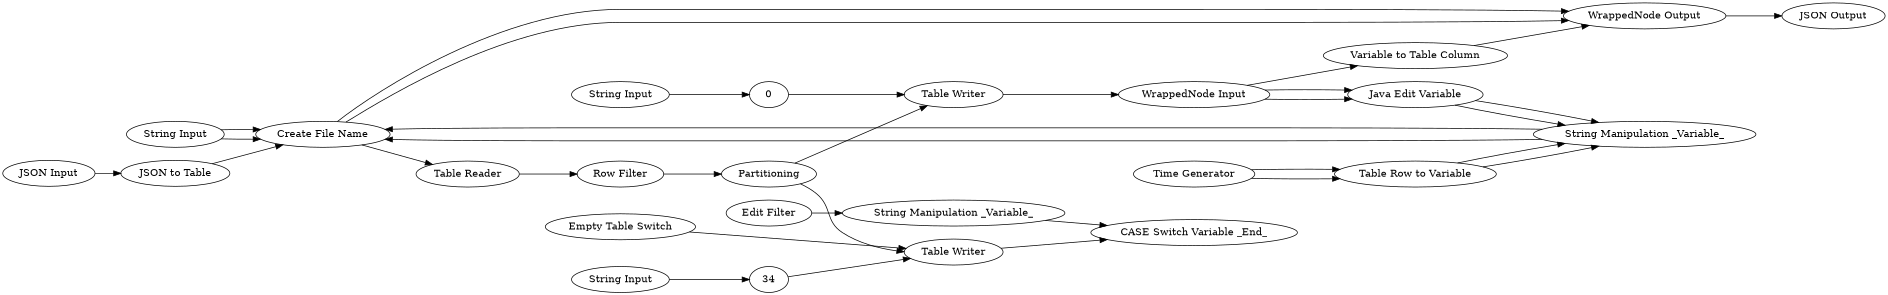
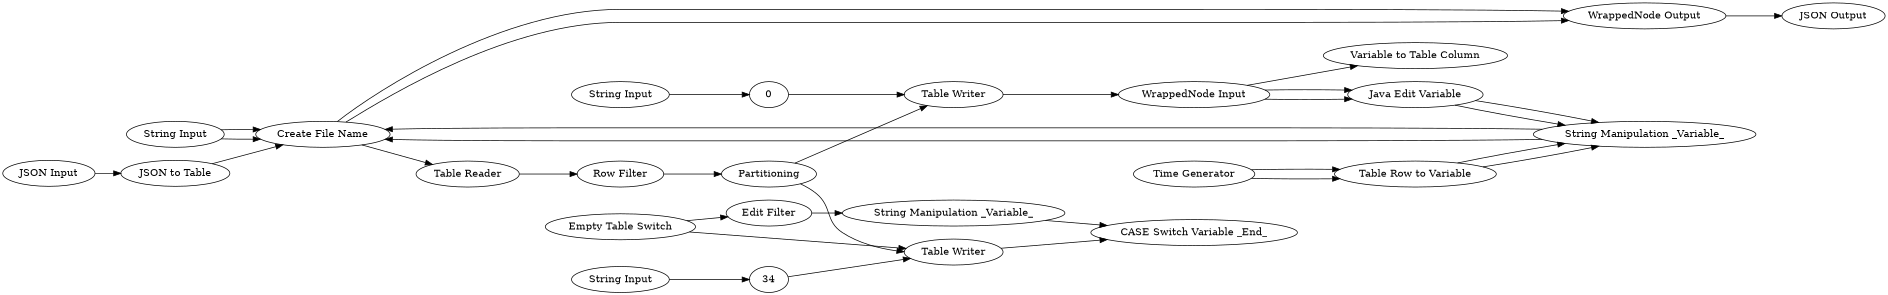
  digraph {
    rankdir=LR
    n1 [label="String Input"]
    n2 [label="Create File Name"]
    n3 [label="WrappedNode Output"]
    n4 [label="Table Reader"]
    n5 [label="String Manipulation _Variable_"]
    n6 [label="JSON Output"]
    n7 [label="Row Filter"]
    n8 [label="WrappedNode Input"]
    n9 [label="Java Edit Variable"]
    n10 [label="Variable to Table Column"]
    n11 [label="Time Generator"]
    n12 [label="Table Row to Variable"]
    n13 [label="JSON Input"]
    n14 [label="JSON to Table"]
    n15 [label="Table Writer"]
    n16 [label=Partitioning]
    n17 [label="String Input"]
    0
    n19 [label="String Input"]
    34
    n21 [label="Table Writer"]
    n22 [label="CASE Switch Variable _End_"]
    n23 [label="Empty Table Switch"]
    n24 [label="Edit Filter"]
    n25 [label="String Manipulation _Variable_"]
    n1 -> n2
    n1 -> n2
    n2 -> n3
    n2 -> n3
    n2 -> n4
    n3 -> n6
    n4 -> n7
    n5 -> n2
    n5 -> n2
    n7 -> n16
    n8 -> n9
    n8 -> n9
    n8 -> n10
    n9 -> n5
    n9 -> n5
-   n10 -> n3
    n11 -> n12
    n11 -> n12
    n12 -> n5
    n12 -> n5
    n13 -> n14
    n14 -> n2
    n15 -> n8
    n16 -> n15
    n16 -> n21
    n17 -> 0
    0 -> n15
    n19 -> 34
    34 -> n21
    n21 -> n22
    n23 -> n21
+   n23 -> n24
    n24 -> n25
    n25 -> n22
  }
